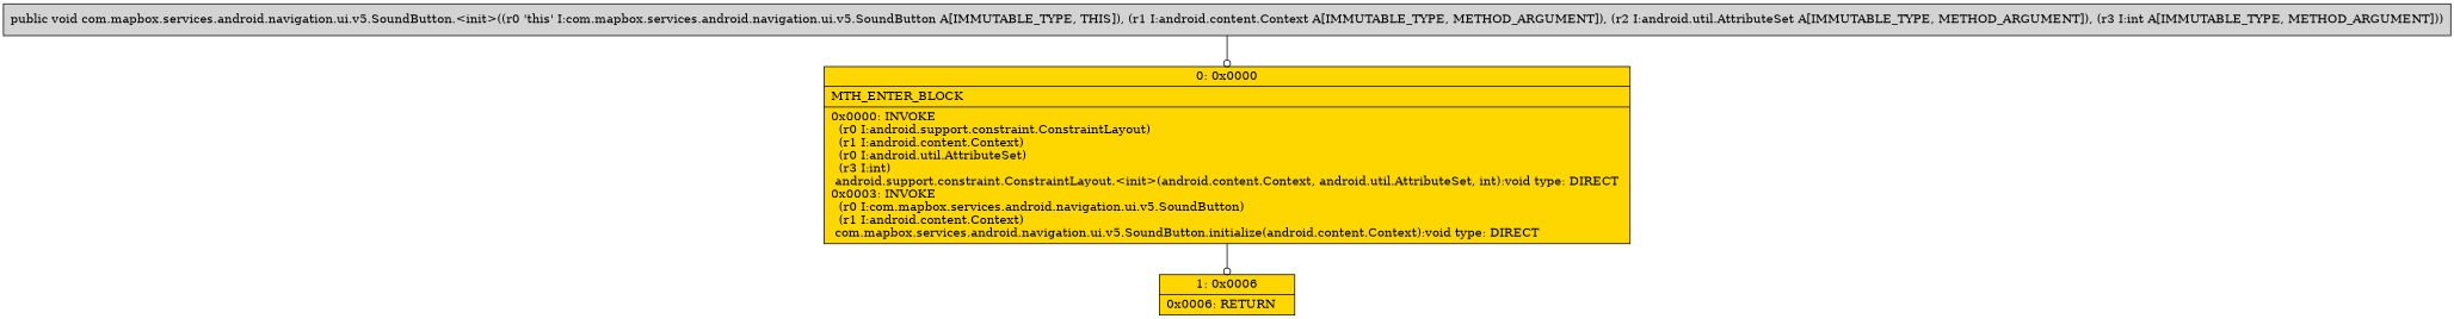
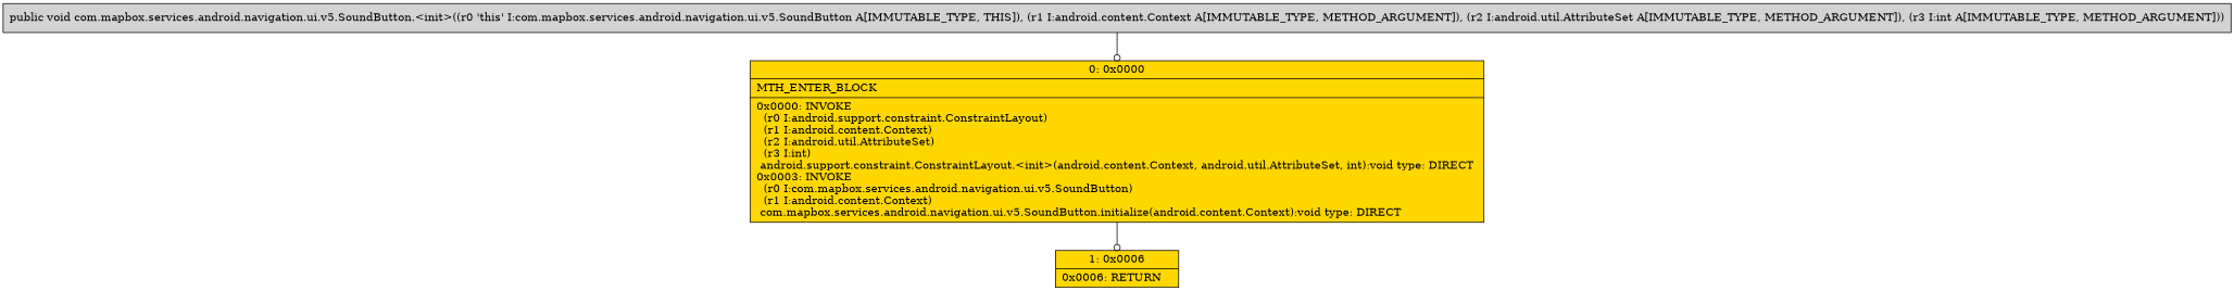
  digraph {
    node [shape=record style=filled fillcolor=gold]
    edge [arrowhead=odot]
-   n1 [label="{0\:\ 0x0000|MTH_ENTER_BLOCK\l|0x0000: INVOKE  \l  (r0 I:android.support.constraint.ConstraintLayout)\l  (r1 I:android.content.Context)\l  (r0 I:android.util.AttributeSet)\l  (r3 I:int)\l android.support.constraint.ConstraintLayout.\<init\>(android.content.Context, android.util.AttributeSet, int):void type: DIRECT \l0x0003: INVOKE  \l  (r0 I:com.mapbox.services.android.navigation.ui.v5.SoundButton)\l  (r1 I:android.content.Context)\l com.mapbox.services.android.navigation.ui.v5.SoundButton.initialize(android.content.Context):void type: DIRECT \l}"]
+   n1 [label="{0\:\ 0x0000|MTH_ENTER_BLOCK\l|0x0000: INVOKE  \l  (r0 I:android.support.constraint.ConstraintLayout)\l  (r1 I:android.content.Context)\l  (r2 I:android.util.AttributeSet)\l  (r3 I:int)\l android.support.constraint.ConstraintLayout.\<init\>(android.content.Context, android.util.AttributeSet, int):void type: DIRECT \l0x0003: INVOKE  \l  (r0 I:com.mapbox.services.android.navigation.ui.v5.SoundButton)\l  (r1 I:android.content.Context)\l com.mapbox.services.android.navigation.ui.v5.SoundButton.initialize(android.content.Context):void type: DIRECT \l}"]
    n2 [label="{1\:\ 0x0006|0x0006: RETURN   \l}"]
    n3 [label="{public void com.mapbox.services.android.navigation.ui.v5.SoundButton.\<init\>((r0 'this' I:com.mapbox.services.android.navigation.ui.v5.SoundButton A[IMMUTABLE_TYPE, THIS]), (r1 I:android.content.Context A[IMMUTABLE_TYPE, METHOD_ARGUMENT]), (r2 I:android.util.AttributeSet A[IMMUTABLE_TYPE, METHOD_ARGUMENT]), (r3 I:int A[IMMUTABLE_TYPE, METHOD_ARGUMENT])) }" fillcolor=lightgrey]
    n1 -> n2
    n3 -> n1
  }
